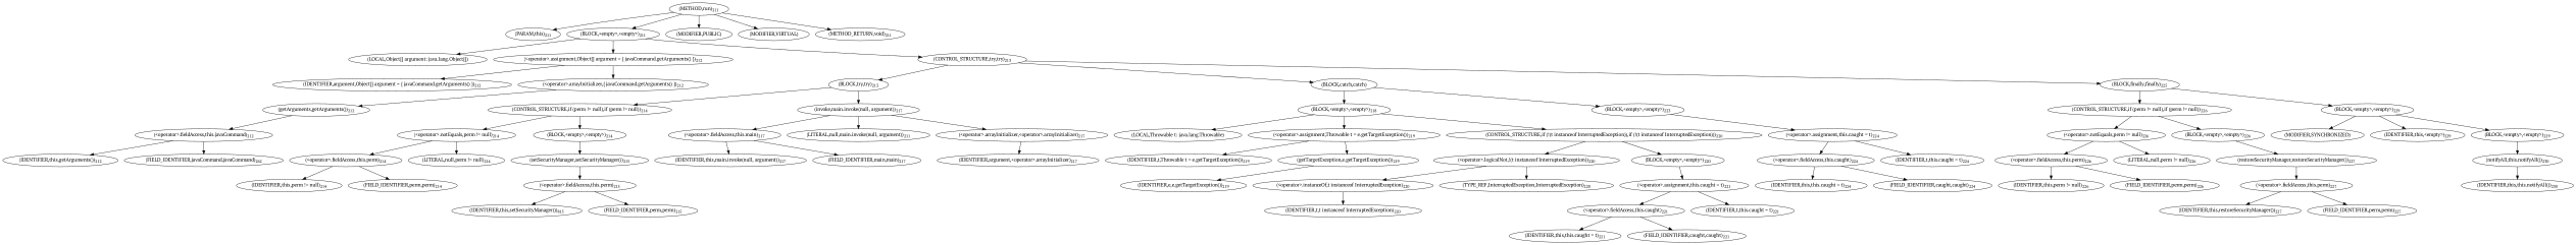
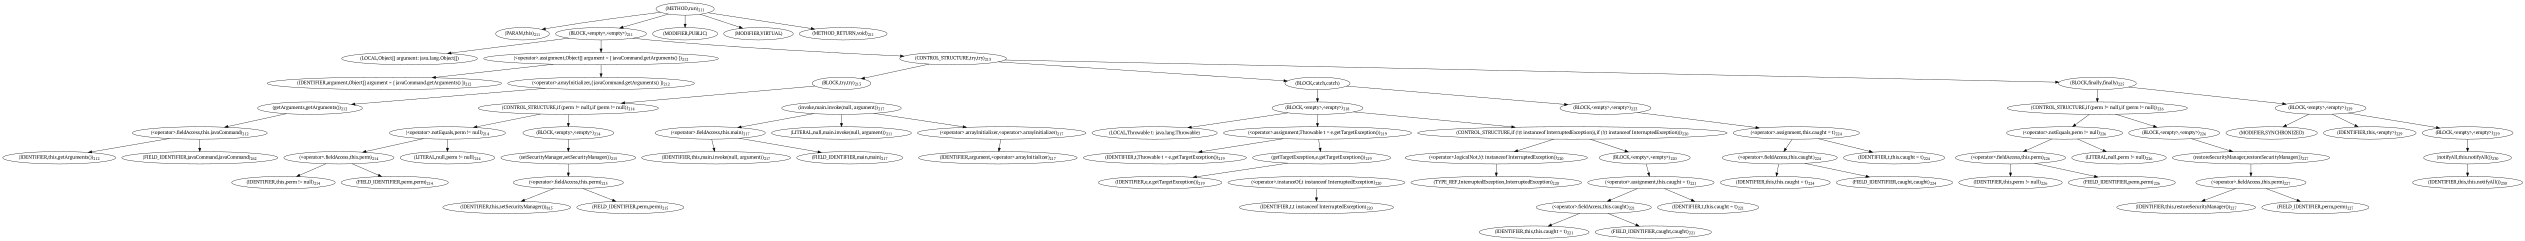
  digraph {
    fontname="PT Serif"
    node [fontname="PT Serif"]
    edge [fontname="PT Serif"]
    n1 [label=<(METHOD,run)<SUB>211</SUB>>]
    n2 [label=<(PARAM,this)<SUB>211</SUB>>]
    n3 [label=<(BLOCK,&lt;empty&gt;,&lt;empty&gt;)<SUB>211</SUB>>]
    n4 [label=<(MODIFIER,PUBLIC)>]
    n5 [label=<(MODIFIER,VIRTUAL)>]
    n6 [label=<(METHOD_RETURN,void)<SUB>211</SUB>>]
    n7 [label=<(LOCAL,Object[] argument: java.lang.Object[])>]
    n8 [label=<(&lt;operator&gt;.assignment,Object[] argument = { javaCommand.getArguments() })<SUB>212</SUB>>]
    n9 [label=<(CONTROL_STRUCTURE,try,try)<SUB>213</SUB>>]
    n10 [label=<(IDENTIFIER,argument,Object[] argument = { javaCommand.getArguments() })<SUB>212</SUB>>]
    n11 [label=<(&lt;operator&gt;.arrayInitializer,{ javaCommand.getArguments() })<SUB>212</SUB>>]
    n12 [label=<(BLOCK,try,try)<SUB>213</SUB>>]
    n13 [label=<(BLOCK,catch,catch)>]
    n14 [label=<(BLOCK,finally,finally)<SUB>225</SUB>>]
    n15 [label=<(getArguments,getArguments())<SUB>212</SUB>>]
    n16 [label=<(&lt;operator&gt;.fieldAccess,this.javaCommand)<SUB>212</SUB>>]
    n17 [label=<(IDENTIFIER,this,getArguments())<SUB>212</SUB>>]
    n18 [label=<(FIELD_IDENTIFIER,javaCommand,javaCommand)<SUB>262</SUB>>]
    n19 [label=<(CONTROL_STRUCTURE,if (perm != null),if (perm != null))<SUB>214</SUB>>]
    n20 [label=<(invoke,main.invoke(null, argument))<SUB>217</SUB>>]
    n21 [label=<(BLOCK,&lt;empty&gt;,&lt;empty&gt;)<SUB>218</SUB>>]
    n22 [label=<(BLOCK,&lt;empty&gt;,&lt;empty&gt;)<SUB>223</SUB>>]
    n23 [label=<(CONTROL_STRUCTURE,if (perm != null),if (perm != null))<SUB>226</SUB>>]
    n24 [label=<(BLOCK,&lt;empty&gt;,&lt;empty&gt;)<SUB>229</SUB>>]
    n25 [label=<(&lt;operator&gt;.notEquals,perm != null)<SUB>214</SUB>>]
    n26 [label=<(BLOCK,&lt;empty&gt;,&lt;empty&gt;)<SUB>214</SUB>>]
    n27 [label=<(&lt;operator&gt;.fieldAccess,this.main)<SUB>217</SUB>>]
    n28 [label=<(LITERAL,null,main.invoke(null, argument))<SUB>211</SUB>>]
    n29 [label=<(&lt;operator&gt;.arrayInitializer,&lt;operator&gt;.arrayInitializer)<SUB>217</SUB>>]
    n30 [label=<(&lt;operator&gt;.fieldAccess,this.perm)<SUB>214</SUB>>]
    n31 [label=<(LITERAL,null,perm != null)<SUB>214</SUB>>]
    n32 [label=<(setSecurityManager,setSecurityManager())<SUB>215</SUB>>]
    n33 [label=<(IDENTIFIER,this,perm != null)<SUB>214</SUB>>]
    n34 [label=<(FIELD_IDENTIFIER,perm,perm)<SUB>214</SUB>>]
    n35 [label=<(&lt;operator&gt;.fieldAccess,this.perm)<SUB>215</SUB>>]
    n36 [label=<(IDENTIFIER,this,setSecurityManager())<SUB>815</SUB>>]
    n37 [label=<(FIELD_IDENTIFIER,perm,perm)<SUB>215</SUB>>]
    n38 [label=<(IDENTIFIER,this,main.invoke(null, argument))<SUB>217</SUB>>]
    n39 [label=<(FIELD_IDENTIFIER,main,main)<SUB>217</SUB>>]
    n40 [label=<(IDENTIFIER,argument,&lt;operator&gt;.arrayInitializer)<SUB>217</SUB>>]
    n41 [label=<(LOCAL,Throwable t: java.lang.Throwable)>]
    n42 [label=<(&lt;operator&gt;.assignment,Throwable t = e.getTargetException())<SUB>219</SUB>>]
    n43 [label=<(CONTROL_STRUCTURE,if (!(t instanceof InterruptedException)),if (!(t instanceof InterruptedException)))<SUB>220</SUB>>]
    n44 [label=<(&lt;operator&gt;.assignment,this.caught = t)<SUB>224</SUB>>]
    n45 [label=<(IDENTIFIER,t,Throwable t = e.getTargetException())<SUB>219</SUB>>]
    n46 [label=<(getTargetException,e.getTargetException())<SUB>219</SUB>>]
    n47 [label=<(&lt;operator&gt;.logicalNot,!(t instanceof InterruptedException))<SUB>220</SUB>>]
    n48 [label=<(BLOCK,&lt;empty&gt;,&lt;empty&gt;)<SUB>220</SUB>>]
    n49 [label=<(IDENTIFIER,e,e.getTargetException())<SUB>219</SUB>>]
    n50 [label=<(&lt;operator&gt;.instanceOf,t instanceof InterruptedException)<SUB>220</SUB>>]
    n51 [label=<(TYPE_REF,InterruptedException,InterruptedException)<SUB>220</SUB>>]
    n52 [label=<(&lt;operator&gt;.assignment,this.caught = t)<SUB>221</SUB>>]
    n53 [label=<(IDENTIFIER,t,t instanceof InterruptedException)<SUB>220</SUB>>]
    n54 [label=<(&lt;operator&gt;.fieldAccess,this.caught)<SUB>221</SUB>>]
    n55 [label=<(IDENTIFIER,t,this.caught = t)<SUB>221</SUB>>]
    n56 [label=<(IDENTIFIER,this,this.caught = t)<SUB>221</SUB>>]
    n57 [label=<(FIELD_IDENTIFIER,caught,caught)<SUB>221</SUB>>]
    n58 [label=<(&lt;operator&gt;.fieldAccess,this.caught)<SUB>224</SUB>>]
    n59 [label=<(IDENTIFIER,t,this.caught = t)<SUB>224</SUB>>]
    n60 [label=<(IDENTIFIER,this,this.caught = t)<SUB>224</SUB>>]
    n61 [label=<(FIELD_IDENTIFIER,caught,caught)<SUB>224</SUB>>]
    n62 [label=<(&lt;operator&gt;.notEquals,perm != null)<SUB>226</SUB>>]
    n63 [label=<(BLOCK,&lt;empty&gt;,&lt;empty&gt;)<SUB>226</SUB>>]
    n64 [label=<(MODIFIER,SYNCHRONIZED)>]
    n65 [label=<(IDENTIFIER,this,&lt;empty&gt;)<SUB>229</SUB>>]
    n66 [label=<(BLOCK,&lt;empty&gt;,&lt;empty&gt;)<SUB>229</SUB>>]
    n67 [label=<(&lt;operator&gt;.fieldAccess,this.perm)<SUB>226</SUB>>]
    n68 [label=<(LITERAL,null,perm != null)<SUB>226</SUB>>]
    n69 [label=<(restoreSecurityManager,restoreSecurityManager())<SUB>227</SUB>>]
    n70 [label=<(IDENTIFIER,this,perm != null)<SUB>226</SUB>>]
    n71 [label=<(FIELD_IDENTIFIER,perm,perm)<SUB>226</SUB>>]
    n72 [label=<(&lt;operator&gt;.fieldAccess,this.perm)<SUB>227</SUB>>]
    n73 [label=<(IDENTIFIER,this,restoreSecurityManager())<SUB>227</SUB>>]
    n74 [label=<(FIELD_IDENTIFIER,perm,perm)<SUB>227</SUB>>]
    n75 [label=<(notifyAll,this.notifyAll())<SUB>230</SUB>>]
    n76 [label=<(IDENTIFIER,this,this.notifyAll())<SUB>230</SUB>>]
    n1 -> n2
    n1 -> n3
    n1 -> n4
    n1 -> n5
    n1 -> n6
    n3 -> n7
    n3 -> n8
    n3 -> n9
    n8 -> n10
    n8 -> n11
    n9 -> n12
    n9 -> n13
    n9 -> n14
    n11 -> n15
    n12 -> n19
-   n12 -> n20
    n13 -> n21
    n13 -> n22
    n14 -> n23
    n14 -> n24
    n15 -> n16
    n16 -> n17
    n16 -> n18
    n19 -> n25
    n19 -> n26
    n20 -> n27
    n20 -> n28
    n20 -> n29
    n21 -> n41
    n21 -> n42
    n21 -> n43
    n22 -> n44
    n23 -> n62
    n23 -> n63
    n24 -> n64
    n24 -> n65
    n24 -> n66
    n25 -> n30
    n25 -> n31
    n26 -> n32
    n27 -> n38
    n27 -> n39
    n29 -> n40
    n30 -> n33
    n30 -> n34
    n32 -> n35
    n35 -> n36
    n35 -> n37
    n42 -> n45
    n42 -> n46
    n43 -> n47
    n43 -> n48
    n44 -> n58
    n44 -> n59
    n46 -> n49
-   n47 -> n50
    n47 -> n51
    n48 -> n52
    n50 -> n53
    n52 -> n54
    n52 -> n55
    n54 -> n56
    n54 -> n57
    n58 -> n60
    n58 -> n61
    n62 -> n67
    n62 -> n68
    n63 -> n69
    n66 -> n75
    n67 -> n70
    n67 -> n71
    n69 -> n72
    n72 -> n73
    n72 -> n74
    n75 -> n76
  }
